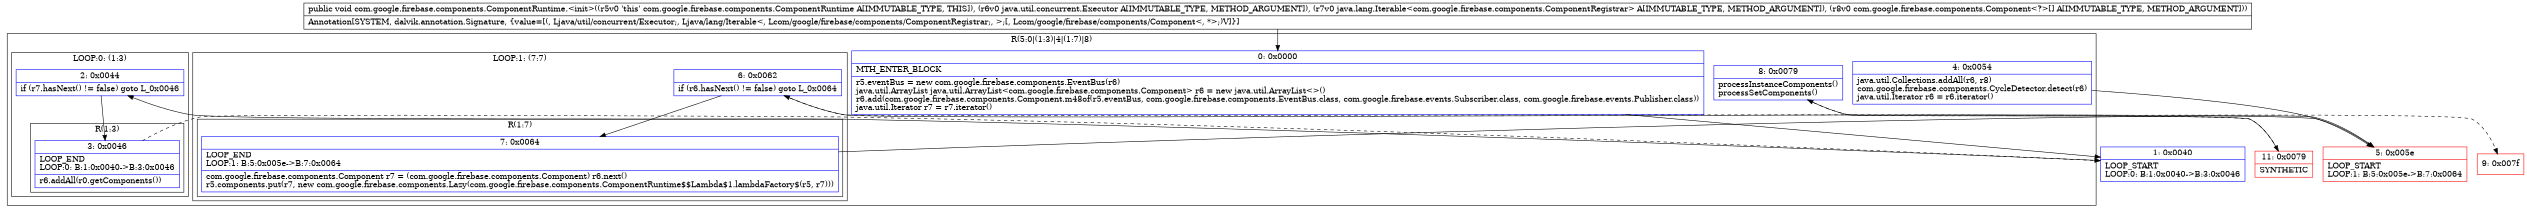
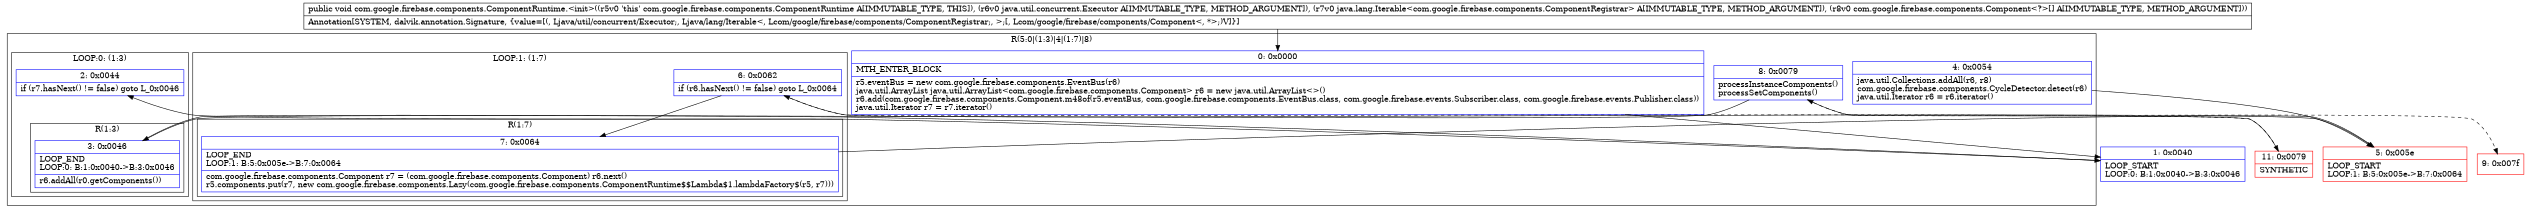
  digraph {
    node [color=blue shape=record]
    n1 [label="{3\:\ 0x0046|LOOP_END\lLOOP:0: B:1:0x0040\-\>B:3:0x0046\l|r6.addAll(r0.getComponents())\l}"]
    n2 [label="{2\:\ 0x0044|if (r7.hasNext() != false) goto L_0x0046\l}"]
    n3 [label="{7\:\ 0x0064|LOOP_END\lLOOP:1: B:5:0x005e\-\>B:7:0x0064\l|com.google.firebase.components.Component r7 = (com.google.firebase.components.Component) r6.next()\lr5.components.put(r7, new com.google.firebase.components.Lazy(com.google.firebase.components.ComponentRuntime$$Lambda$1.lambdaFactory$(r5, r7)))\l}"]
    n4 [label="{6\:\ 0x0062|if (r6.hasNext() != false) goto L_0x0064\l}"]
    n5 [label="{0\:\ 0x0000|MTH_ENTER_BLOCK\l|r5.eventBus = new com.google.firebase.components.EventBus(r6)\ljava.util.ArrayList java.util.ArrayList\<com.google.firebase.components.Component\> r6 = new java.util.ArrayList\<\>()\lr6.add(com.google.firebase.components.Component.m48of(r5.eventBus, com.google.firebase.components.EventBus.class, com.google.firebase.events.Subscriber.class, com.google.firebase.events.Publisher.class))\ljava.util.Iterator r7 = r7.iterator()\l}"]
    n6 [label="{4\:\ 0x0054|java.util.Collections.addAll(r6, r8)\lcom.google.firebase.components.CycleDetector.detect(r6)\ljava.util.Iterator r6 = r6.iterator()\l}"]
    n7 [label="{8\:\ 0x0079|processInstanceComponents()\lprocessSetComponents()\l}"]
    n8 [label="{1\:\ 0x0040|LOOP_START\lLOOP:0: B:1:0x0040\-\>B:3:0x0046\l}"]
    n9 [color=red label="{5\:\ 0x005e|LOOP_START\lLOOP:1: B:5:0x005e\-\>B:7:0x0064\l}"]
    n10 [color=red label="{11\:\ 0x0079|SYNTHETIC\l}"]
    n11 [color=red label="{9\:\ 0x007f}"]
    n12 [label="{public void com.google.firebase.components.ComponentRuntime.\<init\>((r5v0 'this' com.google.firebase.components.ComponentRuntime A[IMMUTABLE_TYPE, THIS]), (r6v0 java.util.concurrent.Executor A[IMMUTABLE_TYPE, METHOD_ARGUMENT]), (r7v0 java.lang.Iterable\<com.google.firebase.components.ComponentRegistrar\> A[IMMUTABLE_TYPE, METHOD_ARGUMENT]), (r8v0 com.google.firebase.components.Component\<?\>[] A[IMMUTABLE_TYPE, METHOD_ARGUMENT]))  | Annotation[SYSTEM, dalvik.annotation.Signature, \{value=[(, Ljava\/util\/concurrent\/Executor;, Ljava\/lang\/Iterable\<, Lcom\/google\/firebase\/components\/ComponentRegistrar;, \>;[, Lcom\/google\/firebase\/components\/Component\<, *\>;)V]\}]\l}" color=""]
    subgraph cluster_1 {
      label="R(5:0|(1:3)|4|(1:7)|8)"
      n5
      n6
      n7
      subgraph cluster_2 {
        label="LOOP:0: (1:3)"
        n2
        subgraph cluster_3 {
          label="R(1:3)"
          n1
        }
      }
      subgraph cluster_4 {
-       label="LOOP:1: (7:7)"
+       label="LOOP:1: (1:7)"
        n4
        subgraph cluster_5 {
          label="R(1:7)"
          n3
        }
      }
    }
-   n1 -> n8 [style=dashed]
-   n2 -> n1
+   n1 -> n8
+   n7 -> n1
    n3 -> n9
    n4 -> n3
    n4 -> n10 [style=dashed]
    n5 -> n8
    n6 -> n9
    n7 -> n11 [style=dashed]
    n8 -> n2
    n9 -> n4
    n10 -> n7
    n12 -> n5
  }
